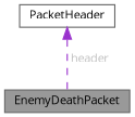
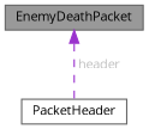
  digraph {
    fontname="Open Sans"
    node [color=gray40 fontname="Open Sans" fontsize=10 shape=box style=filled]
    n1 [fillcolor=grey60 fontcolor=black height=0.2 label=EnemyDeathPacket width=0.4]
    n2 [fillcolor=white height=0.2 label=PacketHeader width=0.4]
-   n2 -> n1 [color=darkorchid3 dir=back fontcolor=grey fontname="Open Sans" fontsize=10 label=<<TABLE CELLBORDER="0" BORDER="0"><TR><TD VALIGN="top" ALIGN="LEFT" CELLPADDING="1" CELLSPACING="0">header</TD></TR> </TABLE>> labelfontname=Helvetica labelfontsize=10 style=dashed]
+   n1 -> n2 [color=darkorchid3 dir=back fontcolor=grey fontname="Open Sans" fontsize=10 label=<<TABLE CELLBORDER="0" BORDER="0"><TR><TD VALIGN="top" ALIGN="LEFT" CELLPADDING="1" CELLSPACING="0">header</TD></TR> </TABLE>> labelfontname=Helvetica labelfontsize=10 style=dashed]
  }
